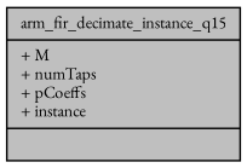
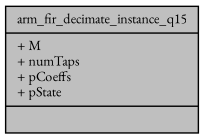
  digraph {
    fontname="EB Garamond"
-   n1 [color=black fillcolor=grey75 fontcolor=black fontname="EB Garamond" fontsize=10 height=0.2 label="{arm_fir_decimate_instance_q15\n|+ M\l+ numTaps\l+ pCoeffs\l+ instance\l|}" shape=record style=filled width=0.4]
+   n1 [color=black fillcolor=grey75 fontcolor=black fontname="EB Garamond" fontsize=10 height=0.2 label="{arm_fir_decimate_instance_q15\n|+ M\l+ numTaps\l+ pCoeffs\l+ pState\l|}" shape=record style=filled width=0.4]
  }
